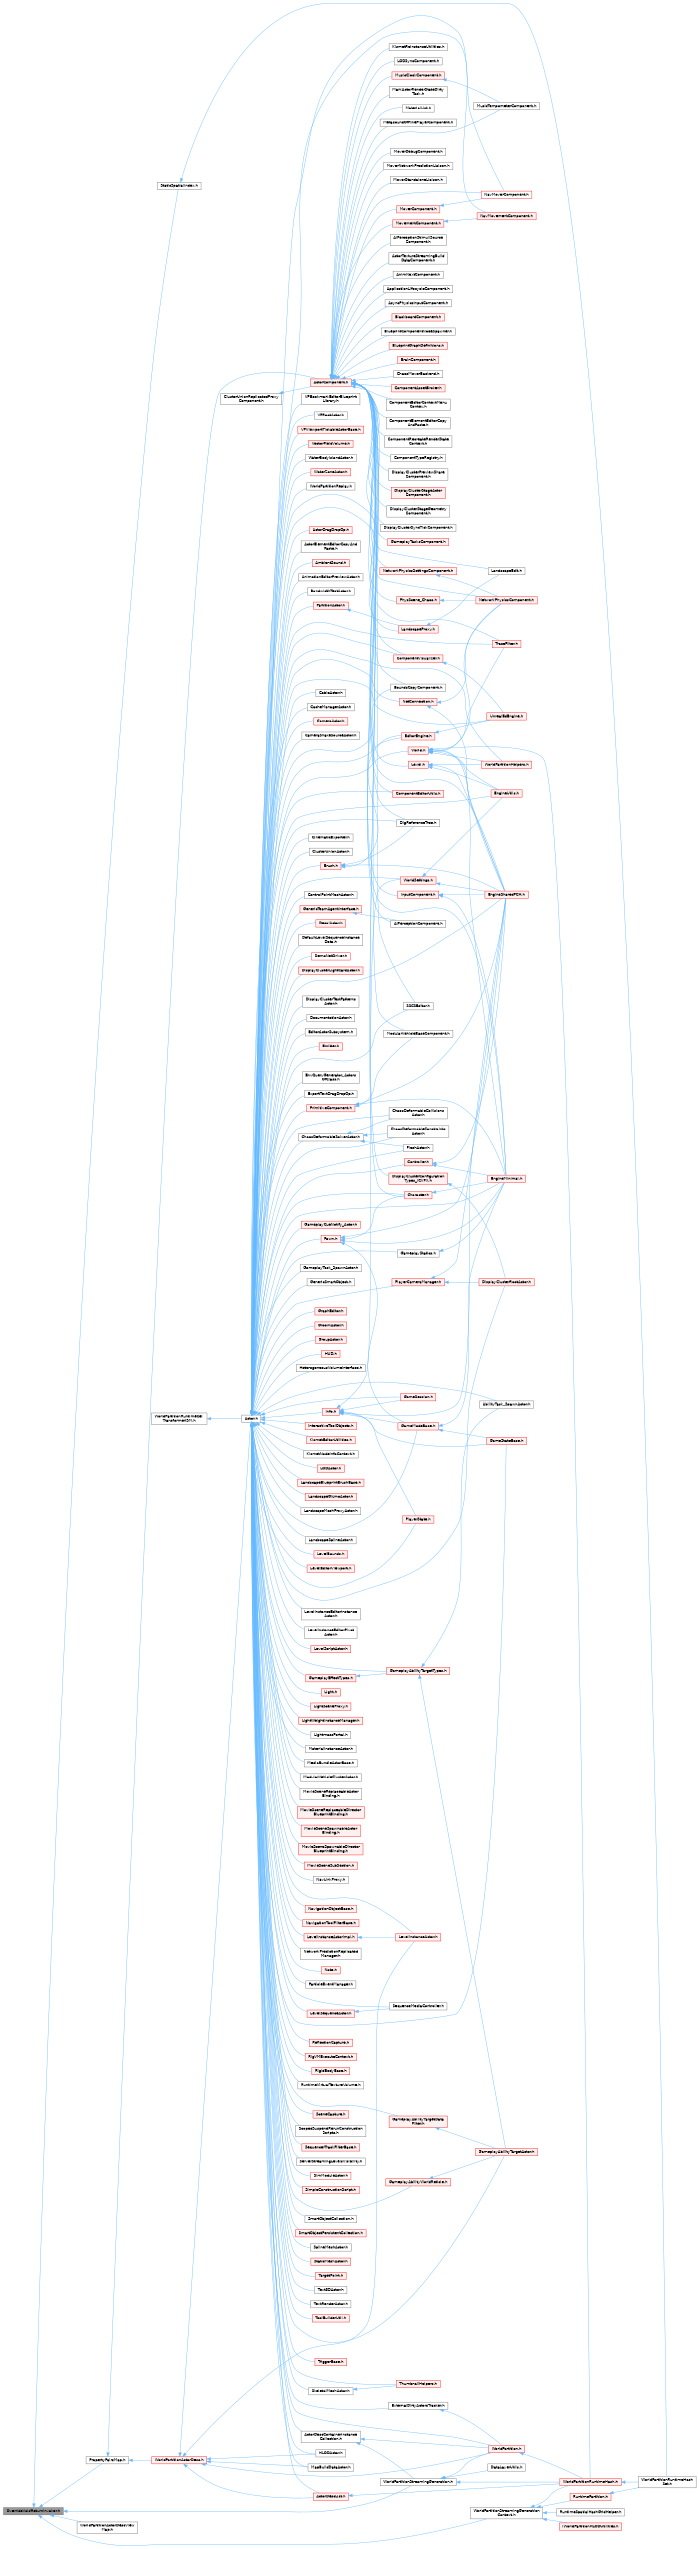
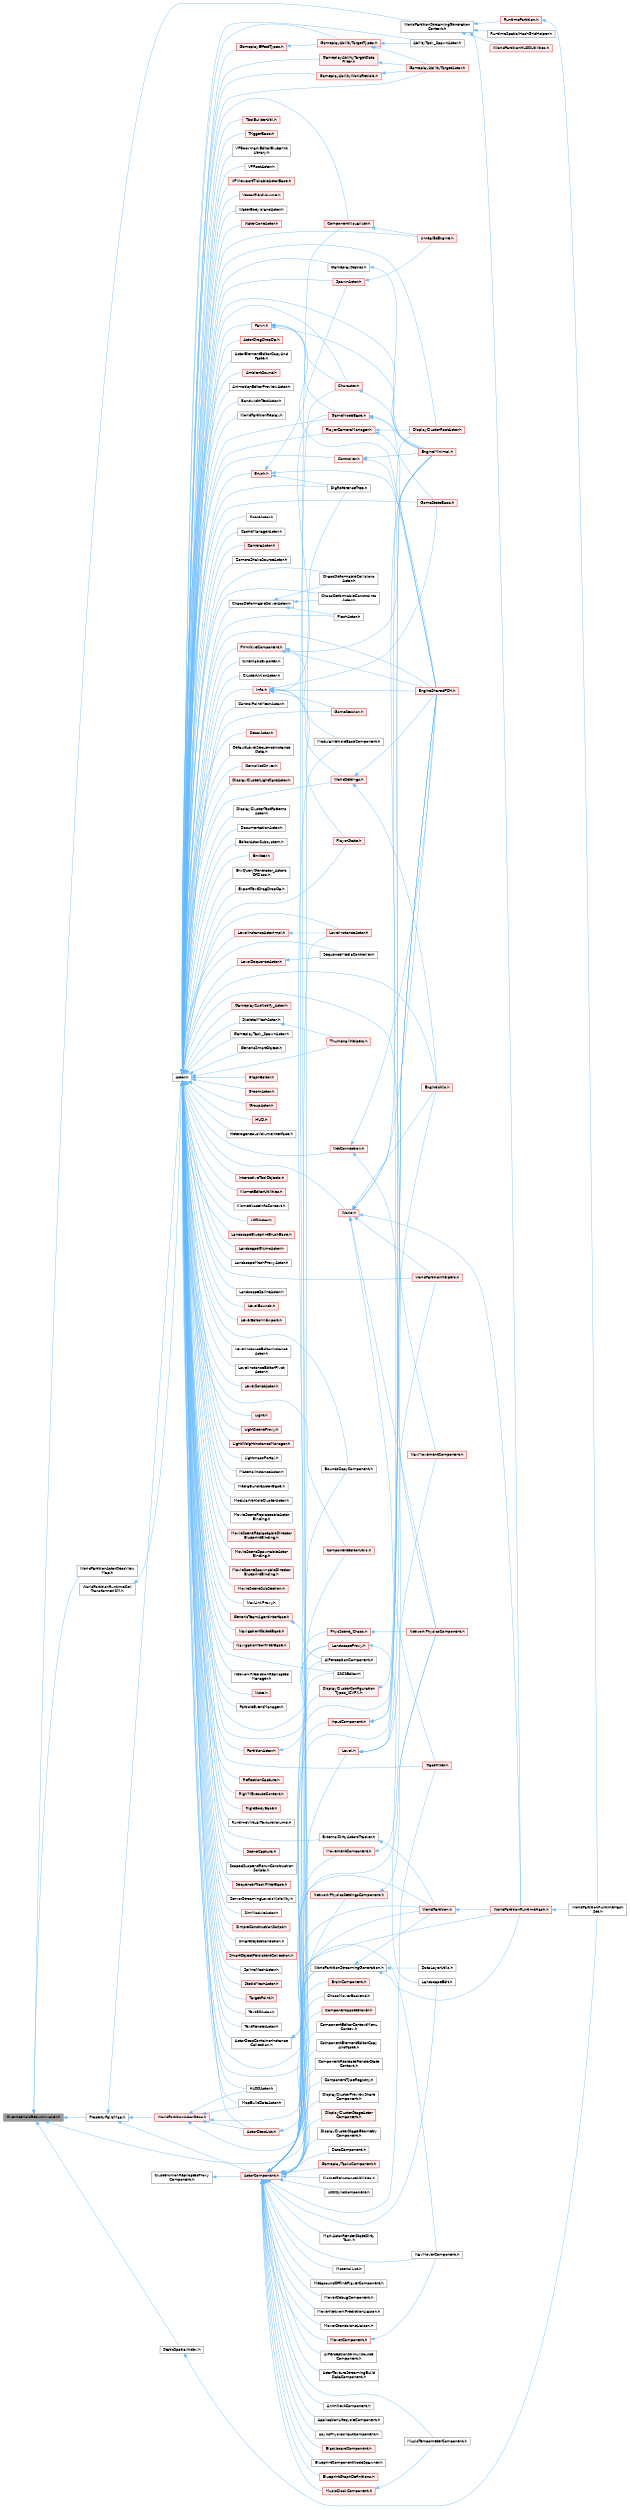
  digraph {
    rankdir=LR
    node [color=red fillcolor="#FFF0F0" fontname=Helvetica fontsize=10 shape=box style=filled]
    edge [color=steelblue1 dir=back fontname=Helvetica fontsize=10 labelfontname=Helvetica labelfontsize=10 style=solid]
    n1 [color=gray40 fillcolor=grey60 fontcolor=black height=0.2 label="OverrideVoidReturnInvoker.h" width=0.4]
    n2 [color=grey40 fillcolor=white height=0.2 label="PropertyPairsMap.h" width=0.4]
    n3 [color=grey40 fillcolor=white height=0.2 label="WorldPartitionStreamingGeneration.h" width=0.4]
    n4 [color=grey40 fillcolor=white height=0.2 label="StaticSpatialIndex.h" width=0.4]
    n5 [color=grey40 fillcolor=white height=0.2 label="WorldPartitionActorDescView\lMap.h" width=0.4]
    n6 [color=grey40 fillcolor=white height=0.2 label="WorldPartitionStreamingGeneration\lContext.h" width=0.4]
    n7 [color=grey40 fillcolor=white height=0.2 label="Actor.h" width=0.4]
    n8 [height=0.2 label="ActorComponent.h" width=0.4]
    n9 [height=0.2 label="WorldPartitionActorDesc.h" width=0.4]
    n10 [height=0.2 label="WorldPartition.h" width=0.4]
    n11 [height=0.2 label="WorldPartitionRuntimeHash.h" width=0.4]
    n12 [color=grey40 fillcolor=white height=0.2 label="DataLayerUtils.h" width=0.4]
    n13 [color=grey40 fillcolor=white height=0.2 label="WorldPartitionRuntimeHash\lSet.h" width=0.4]
    n14 [height=0.2 label="IWorldPartitionHLODUtilities.h" width=0.4]
    n15 [height=0.2 label="RuntimePartition.h" width=0.4]
    n16 [color=grey40 fillcolor=white height=0.2 label="RuntimeSpatialHashGridHelper.h" width=0.4]
    n17 [color=grey40 fillcolor=white height=0.2 label="AbilityTask_SpawnActor.h" width=0.4]
    n18 [color=grey40 fillcolor=white height=0.2 label="ActorDescContainerInstance\lCollection.h" width=0.4]
    n19 [height=0.2 label="ActorDescList.h" width=0.4]
    n20 [height=0.2 label="ActorDragDropOp.h" width=0.4]
    n21 [color=grey40 fillcolor=white height=0.2 label="ActorElementEditorCopyAnd\lPaste.h" width=0.4]
    n22 [height=0.2 label="AmbientSound.h" width=0.4]
    n23 [color=grey40 fillcolor=white height=0.2 label="AnimationEditorPreviewActor.h" width=0.4]
    n24 [color=grey40 fillcolor=white height=0.2 label="BandwidthTestActor.h" width=0.4]
    n25 [color=grey40 fillcolor=white height=0.2 label="BoundsCopyComponent.h" width=0.4]
    n26 [height=0.2 label="Brush.h" width=0.4]
    n27 [color=grey40 fillcolor=white height=0.2 label="DlgReferenceTree.h" width=0.4]
-   n28 [height=0.2 label="EditorEngine.h" width=0.4]
+   n28 [height=0.2 label="SpawnActor.h" width=0.4]
    n29 [height=0.2 label="UnrealEdEngine.h" width=0.4]
    n30 [height=0.2 label="EngineSharedPCH.h" width=0.4]
    n31 [color=grey40 fillcolor=white height=0.2 label="CableActor.h" width=0.4]
    n32 [color=grey40 fillcolor=white height=0.2 label="CacheManagerActor.h" width=0.4]
    n33 [height=0.2 label="CameraActor.h" width=0.4]
    n34 [color=grey40 fillcolor=white height=0.2 label="CameraShakeSourceActor.h" width=0.4]
    n35 [color=grey40 fillcolor=white height=0.2 label="ChaosDeformableCollisions\lActor.h" width=0.4]
    n36 [color=grey40 fillcolor=white height=0.2 label="ChaosDeformableConstraints\lActor.h" width=0.4]
    n37 [color=grey40 fillcolor=white height=0.2 label="ChaosDeformableSolverActor.h" width=0.4]
    n38 [color=grey40 fillcolor=white height=0.2 label="FleshActor.h" width=0.4]
    n39 [height=0.2 label="Character.h" width=0.4]
    n40 [height=0.2 label="EngineMinimal.h" width=0.4]
    n41 [color=grey40 fillcolor=white height=0.2 label="CinematicExporter.h" width=0.4]
    n42 [color=grey40 fillcolor=white height=0.2 label="ClusterUnionActor.h" width=0.4]
    n43 [height=0.2 label="ComponentEditorUtils.h" width=0.4]
    n44 [height=0.2 label="ComponentVisualizer.h" width=0.4]
    n45 [color=grey40 fillcolor=white height=0.2 label="ControlPointMeshActor.h" width=0.4]
    n46 [height=0.2 label="Controller.h" width=0.4]
    n47 [height=0.2 label="DecalActor.h" width=0.4]
    n48 [color=grey40 fillcolor=white height=0.2 label="DefaultLevelSequenceInstance\lData.h" width=0.4]
    n49 [fillcolor=white height=0.2 label="DemoNetDriver.h" width=0.4]
    n50 [height=0.2 label="DisplayClusterLightCardActor.h" width=0.4]
    n51 [height=0.2 label="DisplayClusterRootActor.h" width=0.4]
    n52 [color=grey40 fillcolor=white height=0.2 label="DisplayClusterTestPatterns\lActor.h" width=0.4]
    n53 [color=grey40 fillcolor=white height=0.2 label="DocumentationActor.h" width=0.4]
    n54 [color=grey40 fillcolor=white height=0.2 label="EditorActorSubsystem.h" width=0.4]
    n55 [height=0.2 label="Emitter.h" width=0.4]
    n56 [height=0.2 label="EngineUtils.h" width=0.4]
    n57 [color=grey40 fillcolor=white height=0.2 label="EnvQueryGenerator_Actors\lOfClass.h" width=0.4]
    n58 [color=grey40 fillcolor=white height=0.2 label="ExportTextDragDropOp.h" width=0.4]
    n59 [color=grey40 fillcolor=white height=0.2 label="ExternalDirtyActorsTracker.h" width=0.4]
    n60 [height=0.2 label="GameModeBase.h" width=0.4]
    n61 [height=0.2 label="GameStateBase.h" width=0.4]
    n62 [height=0.2 label="GameSession.h" width=0.4]
    n63 [height=0.2 label="GameplayAbilityTargetActor.h" width=0.4]
    n64 [height=0.2 label="GameplayAbilityTargetData\lFilter.h" width=0.4]
    n65 [height=0.2 label="GameplayAbilityTargetTypes.h" width=0.4]
    n66 [height=0.2 label="GameplayAbilityWorldReticle.h" width=0.4]
    n67 [height=0.2 label="GameplayCueNotify_Actor.h" width=0.4]
    n68 [height=0.2 label="GameplayEffectTypes.h" width=0.4]
    n69 [color=grey40 fillcolor=white height=0.2 label="GameplayStatics.h" width=0.4]
    n70 [color=grey40 fillcolor=white height=0.2 label="GameplayTask_SpawnActor.h" width=0.4]
    n71 [color=grey40 fillcolor=white height=0.2 label="GenericSmartObject.h" width=0.4]
    n72 [height=0.2 label="GenericTeamAgentInterface.h" width=0.4]
    n73 [height=0.2 label="GraphEditor.h" width=0.4]
    n74 [height=0.2 label="GroomActor.h" width=0.4]
    n75 [height=0.2 label="GroupActor.h" width=0.4]
    n76 [color=grey40 fillcolor=white height=0.2 label="HLODActor.h" width=0.4]
    n77 [height=0.2 label="HUD.h" width=0.4]
    n78 [color=grey40 fillcolor=white height=0.2 label="HeterogeneousVolumeInterface.h" width=0.4]
    n79 [height=0.2 label="Info.h" width=0.4]
    n80 [height=0.2 label="PlayerState.h" width=0.4]
    n81 [height=0.2 label="WorldSettings.h" width=0.4]
    n82 [height=0.2 label="InteractiveToolObjects.h" width=0.4]
    n83 [height=0.2 label="KismetEditorUtilities.h" width=0.4]
    n84 [color=grey40 fillcolor=white height=0.2 label="KismetNodeInfoContext.h" width=0.4]
    n85 [height=0.2 label="LODActor.h" width=0.4]
    n86 [height=0.2 label="LandscapeBlueprintBrushBase.h" width=0.4]
    n87 [height=0.2 label="LandscapeGizmoActor.h" width=0.4]
    n88 [color=grey40 fillcolor=white height=0.2 label="LandscapeMeshProxyActor.h" width=0.4]
    n89 [height=0.2 label="LandscapeProxy.h" width=0.4]
    n90 [color=grey40 fillcolor=white height=0.2 label="LandscapeSplineActor.h" width=0.4]
    n91 [height=0.2 label="LevelBounds.h" width=0.4]
    n92 [height=0.2 label="LevelEditorViewport.h" width=0.4]
    n93 [height=0.2 label="LevelInstanceActor.h" width=0.4]
    n94 [height=0.2 label="LevelInstanceActorImpl.h" width=0.4]
    n95 [color=grey40 fillcolor=white height=0.2 label="LevelInstanceEditorInstance\lActor.h" width=0.4]
    n96 [color=grey40 fillcolor=white height=0.2 label="LevelInstanceEditorPivot\lActor.h" width=0.4]
    n97 [height=0.2 label="LevelScriptActor.h" width=0.4]
    n98 [height=0.2 label="LevelSequenceActor.h" width=0.4]
    n99 [color=grey40 fillcolor=white height=0.2 label="SequenceMediaController.h" width=0.4]
    n100 [height=0.2 label="Light.h" width=0.4]
    n101 [height=0.2 label="LightSceneProxy.h" width=0.4]
    n102 [height=0.2 label="LightWeightInstanceManager.h" width=0.4]
    n103 [color=grey40 fillcolor=white height=0.2 label="LightmassPortal.h" width=0.4]
    n104 [color=grey40 fillcolor=white height=0.2 label="MapBuildDataActor.h" width=0.4]
    n105 [color=grey40 fillcolor=white height=0.2 label="MaterialInstanceActor.h" width=0.4]
    n106 [color=grey40 fillcolor=white height=0.2 label="MediaBundleActorBase.h" width=0.4]
    n107 [color=grey40 fillcolor=white height=0.2 label="ModularVehicleClusterActor.h" width=0.4]
    n108 [color=grey40 fillcolor=white height=0.2 label="MovieSceneReplaceableActor\lBinding.h" width=0.4]
    n109 [height=0.2 label="MovieSceneReplaceableDirector\lBlueprintBinding.h" width=0.4]
    n110 [height=0.2 label="MovieSceneSpawnableActor\lBinding.h" width=0.4]
    n111 [height=0.2 label="MovieSceneSpawnableDirector\lBlueprintBinding.h" width=0.4]
    n112 [height=0.2 label="MovieSceneSubSection.h" width=0.4]
    n113 [color=grey40 fillcolor=white height=0.2 label="NavLinkProxy.h" width=0.4]
    n114 [height=0.2 label="NavMovementComponent.h" width=0.4]
-   n115 [fillcolor=white height=0.2 label="NavMoverComponent.h" width=0.4]
+   n115 [color=grey40 fillcolor=white height=0.2 label="NavMoverComponent.h" width=0.4]
    n116 [height=0.2 label="NavigationObjectBase.h" width=0.4]
    n117 [height=0.2 label="NavigationToolFilterBase.h" width=0.4]
    n118 [height=0.2 label="NetConnection.h" width=0.4]
    n119 [color=grey40 fillcolor=white height=0.2 label="NetworkPredictionReplicated\lManager.h" width=0.4]
    n120 [height=0.2 label="Note.h" width=0.4]
    n121 [color=grey40 fillcolor=white height=0.2 label="ParticleEventManager.h" width=0.4]
    n122 [height=0.2 label="PartitionActor.h" width=0.4]
    n123 [height=0.2 label="Pawn.h" width=0.4]
    n124 [height=0.2 label="PhysScene_Chaos.h" width=0.4]
    n125 [height=0.2 label="PlayerCameraManager.h" width=0.4]
    n126 [height=0.2 label="PrimitiveComponent.h" width=0.4]
    n127 [height=0.2 label="ReflectionCapture.h" width=0.4]
    n128 [height=0.2 label="RigVMExecuteContext.h" width=0.4]
    n129 [height=0.2 label="RigidBodyBase.h" width=0.4]
    n130 [color=grey40 fillcolor=white height=0.2 label="RuntimeVirtualTextureVolume.h" width=0.4]
    n131 [color=grey40 fillcolor=white height=0.2 label="SSCSEditor.h" width=0.4]
    n132 [height=0.2 label="SceneCapture.h" width=0.4]
    n133 [color=grey40 fillcolor=white height=0.2 label="ScopedSuspendRerunConstruction\lScripts.h" width=0.4]
    n134 [height=0.2 label="SequencerTrackFilterBase.h" width=0.4]
    n135 [color=grey40 fillcolor=white height=0.2 label="ServerStreamingLevelsVisibility.h" width=0.4]
    n136 [fillcolor=white height=0.2 label="SimModuleActor.h" width=0.4]
    n137 [height=0.2 label="SimpleConstructionScript.h" width=0.4]
    n138 [color=grey40 fillcolor=white height=0.2 label="SkeletalMeshActor.h" width=0.4]
    n139 [height=0.2 label="ThumbnailHelpers.h" width=0.4]
    n140 [color=grey40 fillcolor=white height=0.2 label="SmartObjectCollection.h" width=0.4]
    n141 [height=0.2 label="SmartObjectPersistentCollection.h" width=0.4]
    n142 [color=grey40 fillcolor=white height=0.2 label="SplineMeshActor.h" width=0.4]
    n143 [height=0.2 label="StaticMeshActor.h" width=0.4]
    n144 [height=0.2 label="TargetPoint.h" width=0.4]
    n145 [color=grey40 fillcolor=white height=0.2 label="Text3DActor.h" width=0.4]
    n146 [color=grey40 fillcolor=white height=0.2 label="TextRenderActor.h" width=0.4]
    n147 [height=0.2 label="ToolBuilderUtil.h" width=0.4]
    n148 [height=0.2 label="TraceFilter.h" width=0.4]
    n149 [height=0.2 label="TriggerBase.h" width=0.4]
    n150 [color=grey40 fillcolor=white height=0.2 label="VPBookmarkEditorBlueprint\lLibrary.h" width=0.4]
    n151 [color=grey40 fillcolor=white height=0.2 label="VPRootActor.h" width=0.4]
    n152 [height=0.2 label="VPViewportTickableActorBase.h" width=0.4]
    n153 [height=0.2 label="VectorFieldVolume.h" width=0.4]
    n154 [color=grey40 fillcolor=white height=0.2 label="WaterBodyIslandActor.h" width=0.4]
    n155 [height=0.2 label="WaterZoneActor.h" width=0.4]
    n156 [height=0.2 label="World.h" width=0.4]
    n157 [height=0.2 label="WorldPartitionHelpers.h" width=0.4]
    n158 [color=grey40 fillcolor=white height=0.2 label="WorldPartitionReplay.h" width=0.4]
    n159 [color=grey40 fillcolor=white height=0.2 label="AIPerceptionComponent.h" width=0.4]
    n160 [color=grey40 fillcolor=white height=0.2 label="LandscapeEdit.h" width=0.4]
    n161 [height=0.2 label="NetworkPhysicsComponent.h" width=0.4]
    n162 [color=grey40 fillcolor=white height=0.2 label="ModularVehicleBaseComponent.h" width=0.4]
    n163 [color=grey40 fillcolor=white height=0.2 label="AIPerceptionStimuliSource\lComponent.h" width=0.4]
    n164 [color=grey40 fillcolor=white height=0.2 label="ActorTextureStreamingBuild\lDataComponent.h" width=0.4]
    n165 [color=grey40 fillcolor=white height=0.2 label="AnimNextComponent.h" width=0.4]
    n166 [color=grey40 fillcolor=white height=0.2 label="ApplicationLifecycleComponent.h" width=0.4]
    n167 [color=grey40 fillcolor=white height=0.2 label="AsyncPhysicsInputComponent.h" width=0.4]
    n168 [height=0.2 label="BlackboardComponent.h" width=0.4]
    n169 [color=grey40 fillcolor=white height=0.2 label="BlueprintComponentNodeSpawner.h" width=0.4]
    n170 [height=0.2 label="BlueprintGraphDefinitions.h" width=0.4]
    n171 [height=0.2 label="BrainComponent.h" width=0.4]
    n172 [color=grey40 fillcolor=white height=0.2 label="ChaosMoverBackend.h" width=0.4]
    n173 [height=0.2 label="ComponentAssetBroker.h" width=0.4]
    n174 [color=grey40 fillcolor=white height=0.2 label="ComponentEditorContextMenu\lContex.h" width=0.4]
    n175 [color=grey40 fillcolor=white height=0.2 label="ComponentElementEditorCopy\lAndPaste.h" width=0.4]
    n176 [color=grey40 fillcolor=white height=0.2 label="ComponentRecreateRenderState\lContext.h" width=0.4]
    n177 [color=grey40 fillcolor=white height=0.2 label="ComponentTypeRegistry.h" width=0.4]
    n178 [height=0.2 label="DisplayClusterConfiguration\lTypes_ICVFX.h" width=0.4]
    n179 [color=grey40 fillcolor=white height=0.2 label="DisplayClusterPreviewShare\lComponent.h" width=0.4]
    n180 [height=0.2 label="DisplayClusterStageActor\lComponent.h" width=0.4]
    n181 [color=grey40 fillcolor=white height=0.2 label="DisplayClusterStageGeometry\lComponent.h" width=0.4]
-   n182 [color=grey40 fillcolor=white height=0.2 label="DisplayClusterSyncTickComponent.h" width=0.4]
+   n182 [color=grey40 fillcolor=white height=0.2 label="DataComponent.h" width=0.4]
    n183 [height=0.2 label="GameplayTasksComponent.h" width=0.4]
    n184 [height=0.2 label="InputComponent.h" width=0.4]
    n185 [color=grey40 fillcolor=white height=0.2 label="KismetReinstanceUtilities.h" width=0.4]
    n186 [color=grey40 fillcolor=white height=0.2 label="LODSyncComponent.h" width=0.4]
    n187 [height=0.2 label="Level.h" width=0.4]
    n188 [color=grey40 fillcolor=white height=0.2 label="MarkActorRenderStateDirty\lTask.h" width=0.4]
    n189 [color=grey40 fillcolor=white height=0.2 label="MaterialList.h" width=0.4]
    n190 [color=grey40 fillcolor=white height=0.2 label="MetasoundOfflinePlayerComponent.h" width=0.4]
    n191 [height=0.2 label="MovementComponent.h" width=0.4]
    n192 [height=0.2 label="MoverComponent.h" width=0.4]
    n193 [color=grey40 fillcolor=white height=0.2 label="MoverDebugComponent.h" width=0.4]
    n194 [color=grey40 fillcolor=white height=0.2 label="MoverNetworkPredictionLiaison.h" width=0.4]
    n195 [color=grey40 fillcolor=white height=0.2 label="MoverStandaloneLiaison.h" width=0.4]
    n196 [height=0.2 label="MusicClockComponent.h" width=0.4]
    n197 [color=grey40 fillcolor=white height=0.2 label="MusicTempometerComponent.h" width=0.4]
    n198 [height=0.2 label="NetworkPhysicsSettingsComponent.h" width=0.4]
    n199 [color=grey40 fillcolor=white height=0.2 label="WorldPartitionRuntimeCell\lTransformerISM.h" width=0.4]
    n200 [color=grey40 fillcolor=white height=0.2 label="ClusterUnionReplicatedProxy\lComponent.h" width=0.4]
    n1 -> n2
    n1 -> n3
    n1 -> n4
    n1 -> n5
    n1 -> n6
-   n9 -> n7
+   n2 -> n7
    n2 -> n8
    n2 -> n9
    n3 -> n10
    n3 -> n11
    n3 -> n12
    n4 -> n13
    n6 -> n11
    n6 -> n14
    n6 -> n15
    n6 -> n16
    n7 -> n10
    n7 -> n17
    n7 -> n18
    n7 -> n19
    n7 -> n20
    n7 -> n21
    n7 -> n22
    n7 -> n23
    n7 -> n24
    n7 -> n25
    n7 -> n26
    n7 -> n27
    n7 -> n28
    n7 -> n29
    n7 -> n30
    n7 -> n31
    n7 -> n32
    n7 -> n33
    n7 -> n34
    n7 -> n35
    n7 -> n36
    n7 -> n37
    n7 -> n38
    n7 -> n39
    n7 -> n40
    n7 -> n41
    n7 -> n42
    n7 -> n43
    n7 -> n44
    n7 -> n45
    n7 -> n46
    n7 -> n47
    n7 -> n48
    n7 -> n49
    n7 -> n50
    n7 -> n51
    n7 -> n52
    n7 -> n53
    n7 -> n54
    n7 -> n55
    n7 -> n56
    n7 -> n57
    n7 -> n58
    n7 -> n59
    n7 -> n60
    n7 -> n61
    n7 -> n62
    n7 -> n63
    n7 -> n64
    n7 -> n65
    n7 -> n66
    n7 -> n67
    n7 -> n68
    n7 -> n69
    n7 -> n70
    n7 -> n71
    n7 -> n72
    n7 -> n73
    n7 -> n74
    n7 -> n75
    n7 -> n76
    n7 -> n77
    n7 -> n78
    n7 -> n79
    n7 -> n80
    n7 -> n81
    n7 -> n82
    n7 -> n83
    n7 -> n84
    n7 -> n85
    n7 -> n86
    n7 -> n87
    n7 -> n88
    n7 -> n89
    n7 -> n90
    n7 -> n91
    n7 -> n92
    n7 -> n93
    n7 -> n94
    n7 -> n95
    n7 -> n96
    n7 -> n97
    n7 -> n98
    n7 -> n99
    n7 -> n100
    n7 -> n101
    n7 -> n102
    n7 -> n103
    n7 -> n104
    n7 -> n105
    n7 -> n106
    n7 -> n107
    n7 -> n108
    n7 -> n109
    n7 -> n110
    n7 -> n111
    n7 -> n112
    n7 -> n113
    n7 -> n114
    n7 -> n115
    n7 -> n116
    n7 -> n117
    n7 -> n118
    n7 -> n119
    n7 -> n120
    n7 -> n121
    n7 -> n122
    n7 -> n123
    n7 -> n124
    n7 -> n125
    n7 -> n126
    n7 -> n127
    n7 -> n128
    n7 -> n129
    n7 -> n130
    n7 -> n131
    n7 -> n132
    n7 -> n133
    n7 -> n134
    n7 -> n135
    n7 -> n136
    n7 -> n137
    n7 -> n138
    n7 -> n139
    n7 -> n140
    n7 -> n141
    n7 -> n142
    n7 -> n143
    n7 -> n144
    n7 -> n145
    n7 -> n146
    n7 -> n147
    n7 -> n148
    n7 -> n149
    n7 -> n150
    n7 -> n151
    n7 -> n152
    n7 -> n153
    n7 -> n154
    n7 -> n155
    n7 -> n156
    n7 -> n157
    n7 -> n158
    n8 -> n25
    n8 -> n27
    n8 -> n30
    n8 -> n39
    n8 -> n40
    n8 -> n43
    n8 -> n44
    n8 -> n115
    n8 -> n131
    n8 -> n148
    n8 -> n159
    n8 -> n160
    n8 -> n161
    n8 -> n162
    n8 -> n163
    n8 -> n164
    n8 -> n165
    n8 -> n166
    n8 -> n167
    n8 -> n168
    n8 -> n169
    n8 -> n170
    n8 -> n171
    n8 -> n172
    n8 -> n173
    n8 -> n174
    n8 -> n175
    n8 -> n176
    n8 -> n177
    n8 -> n178
    n8 -> n179
    n8 -> n180
    n8 -> n181
    n8 -> n182
    n8 -> n183
    n8 -> n184
    n8 -> n185
    n8 -> n186
    n8 -> n187
    n8 -> n188
    n8 -> n189
    n8 -> n190
    n8 -> n191
    n8 -> n192
    n8 -> n193
    n8 -> n194
    n8 -> n195
    n8 -> n196
    n8 -> n197
    n8 -> n198
    n9 -> n10
    n9 -> n19
    n9 -> n76
    n9 -> n93
    n9 -> n104
    n10 -> n11
    n11 -> n13
    n15 -> n13
    n18 -> n3
    n18 -> n10
    n19 -> n11
    n26 -> n27
    n26 -> n28
    n26 -> n30
    n28 -> n29
    n37 -> n35
    n37 -> n36
    n37 -> n38
    n39 -> n40
    n44 -> n29
    n46 -> n30
    n46 -> n40
    n59 -> n10
    n60 -> n40
    n60 -> n61
    n64 -> n63
    n65 -> n17
    n65 -> n63
    n66 -> n63
    n68 -> n65
    n69 -> n40
    n72 -> n159
    n79 -> n30
    n79 -> n60
    n79 -> n61
    n79 -> n62
    n79 -> n80
    n79 -> n81
    n81 -> n30
    n81 -> n56
    n89 -> n160
    n94 -> n93
    n98 -> n99
    n118 -> n30
    n118 -> n161
    n122 -> n89
    n123 -> n30
    n123 -> n39
    n123 -> n40
    n123 -> n60
    n124 -> n161
    n125 -> n30
    n125 -> n51
    n126 -> n30
    n126 -> n40
    n126 -> n162
    n138 -> n139
    n156 -> n11
    n156 -> n30
    n156 -> n40
    n156 -> n56
    n156 -> n148
    n156 -> n157
    n156 -> n161
    n178 -> n51
    n184 -> n30
    n184 -> n40
    n187 -> n30
    n187 -> n56
    n187 -> n157
    n191 -> n114
    n192 -> n115
    n196 -> n197
    n198 -> n161
    n199 -> n7
    n200 -> n8
  }
